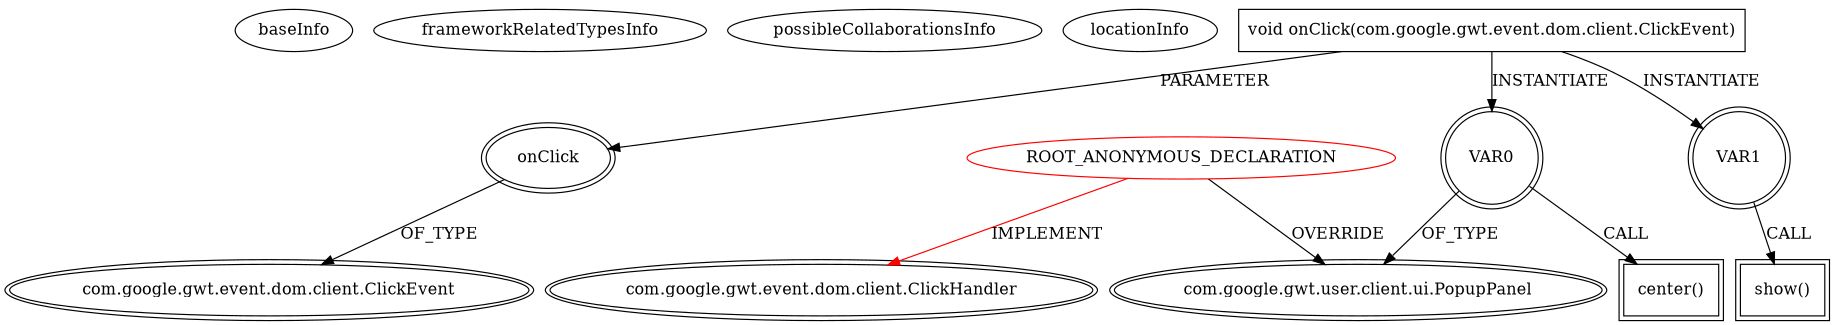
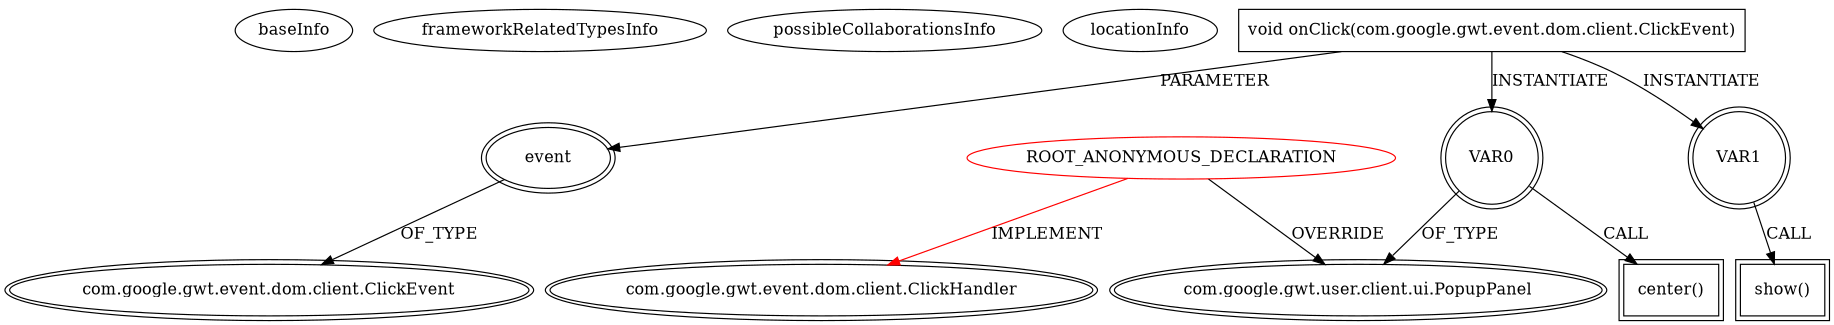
  digraph {
    node [isFrameworkType=true peripheries=2]
    baseInfo [category=extension_graph graphId=3488 isAnonymous=true possibleRelation=false isFrameworkType="" peripheries=""]
    frameworkRelatedTypesInfo [0="com.google.gwt.event.dom.client.ClickHandler" isFrameworkType="" peripheries=""]
    possibleCollaborationsInfo [isFrameworkType="" peripheries=""]
    locationInfo [contextSignature="com.google.gwt.user.client.ui.Widget createAboutButton()" filePath="/laaglu-lib-gwt-svg-edu-commons/lib-gwt-svg-edu-commons-master/src/main/java/org/vectomatic/svg/edu/client/commons/LicenseBox.java" graphId=3488 projectName="laaglu-lib-gwt-svg-edu-commons" isFrameworkType="" peripheries=""]
    n5 [color=red isFrameworkType=false label=ROOT_ANONYMOUS_DECLARATION vertexType=ROOT_ANONYMOUS_DECLARATION peripheries=""]
    n6 [label="com.google.gwt.event.dom.client.ClickHandler" vertexType=FRAMEWORK_INTERFACE_TYPE]
    n7 [label="com.google.gwt.user.client.ui.PopupPanel" vertexType=FRAMEWORK_CLASS_TYPE]
    n8 [isFrameworkType=false label="void onClick(com.google.gwt.event.dom.client.ClickEvent)" shape=box vertexType=OVERRIDING_METHOD_DECLARATION peripheries=""]
-   n9 [label=onClick vertexType=PARAMETER_DECLARATION]
+   n9 [label=event vertexType=PARAMETER_DECLARATION]
    n10 [label=VAR0 shape=circle vertexType=VARIABLE_EXPRESION]
    n11 [label=VAR1 shape=circle vertexType=VARIABLE_EXPRESION]
    n12 [label="com.google.gwt.event.dom.client.ClickEvent" vertexType=FRAMEWORK_CLASS_TYPE]
    n13 [label="center()" shape=box vertexType=INSIDE_CALL]
    n14 [label="show()" shape=box vertexType=INSIDE_CALL]
    n5 -> n6 [color=red label=IMPLEMENT]
    n5 -> n7 [label=OVERRIDE]
    n8 -> n9 [label=PARAMETER]
    n8 -> n10 [label=INSTANTIATE]
    n8 -> n11 [label=INSTANTIATE]
    n9 -> n12 [label=OF_TYPE]
    n10 -> n7 [label=OF_TYPE]
    n10 -> n13 [label=CALL]
    n11 -> n14 [label=CALL]
  }
